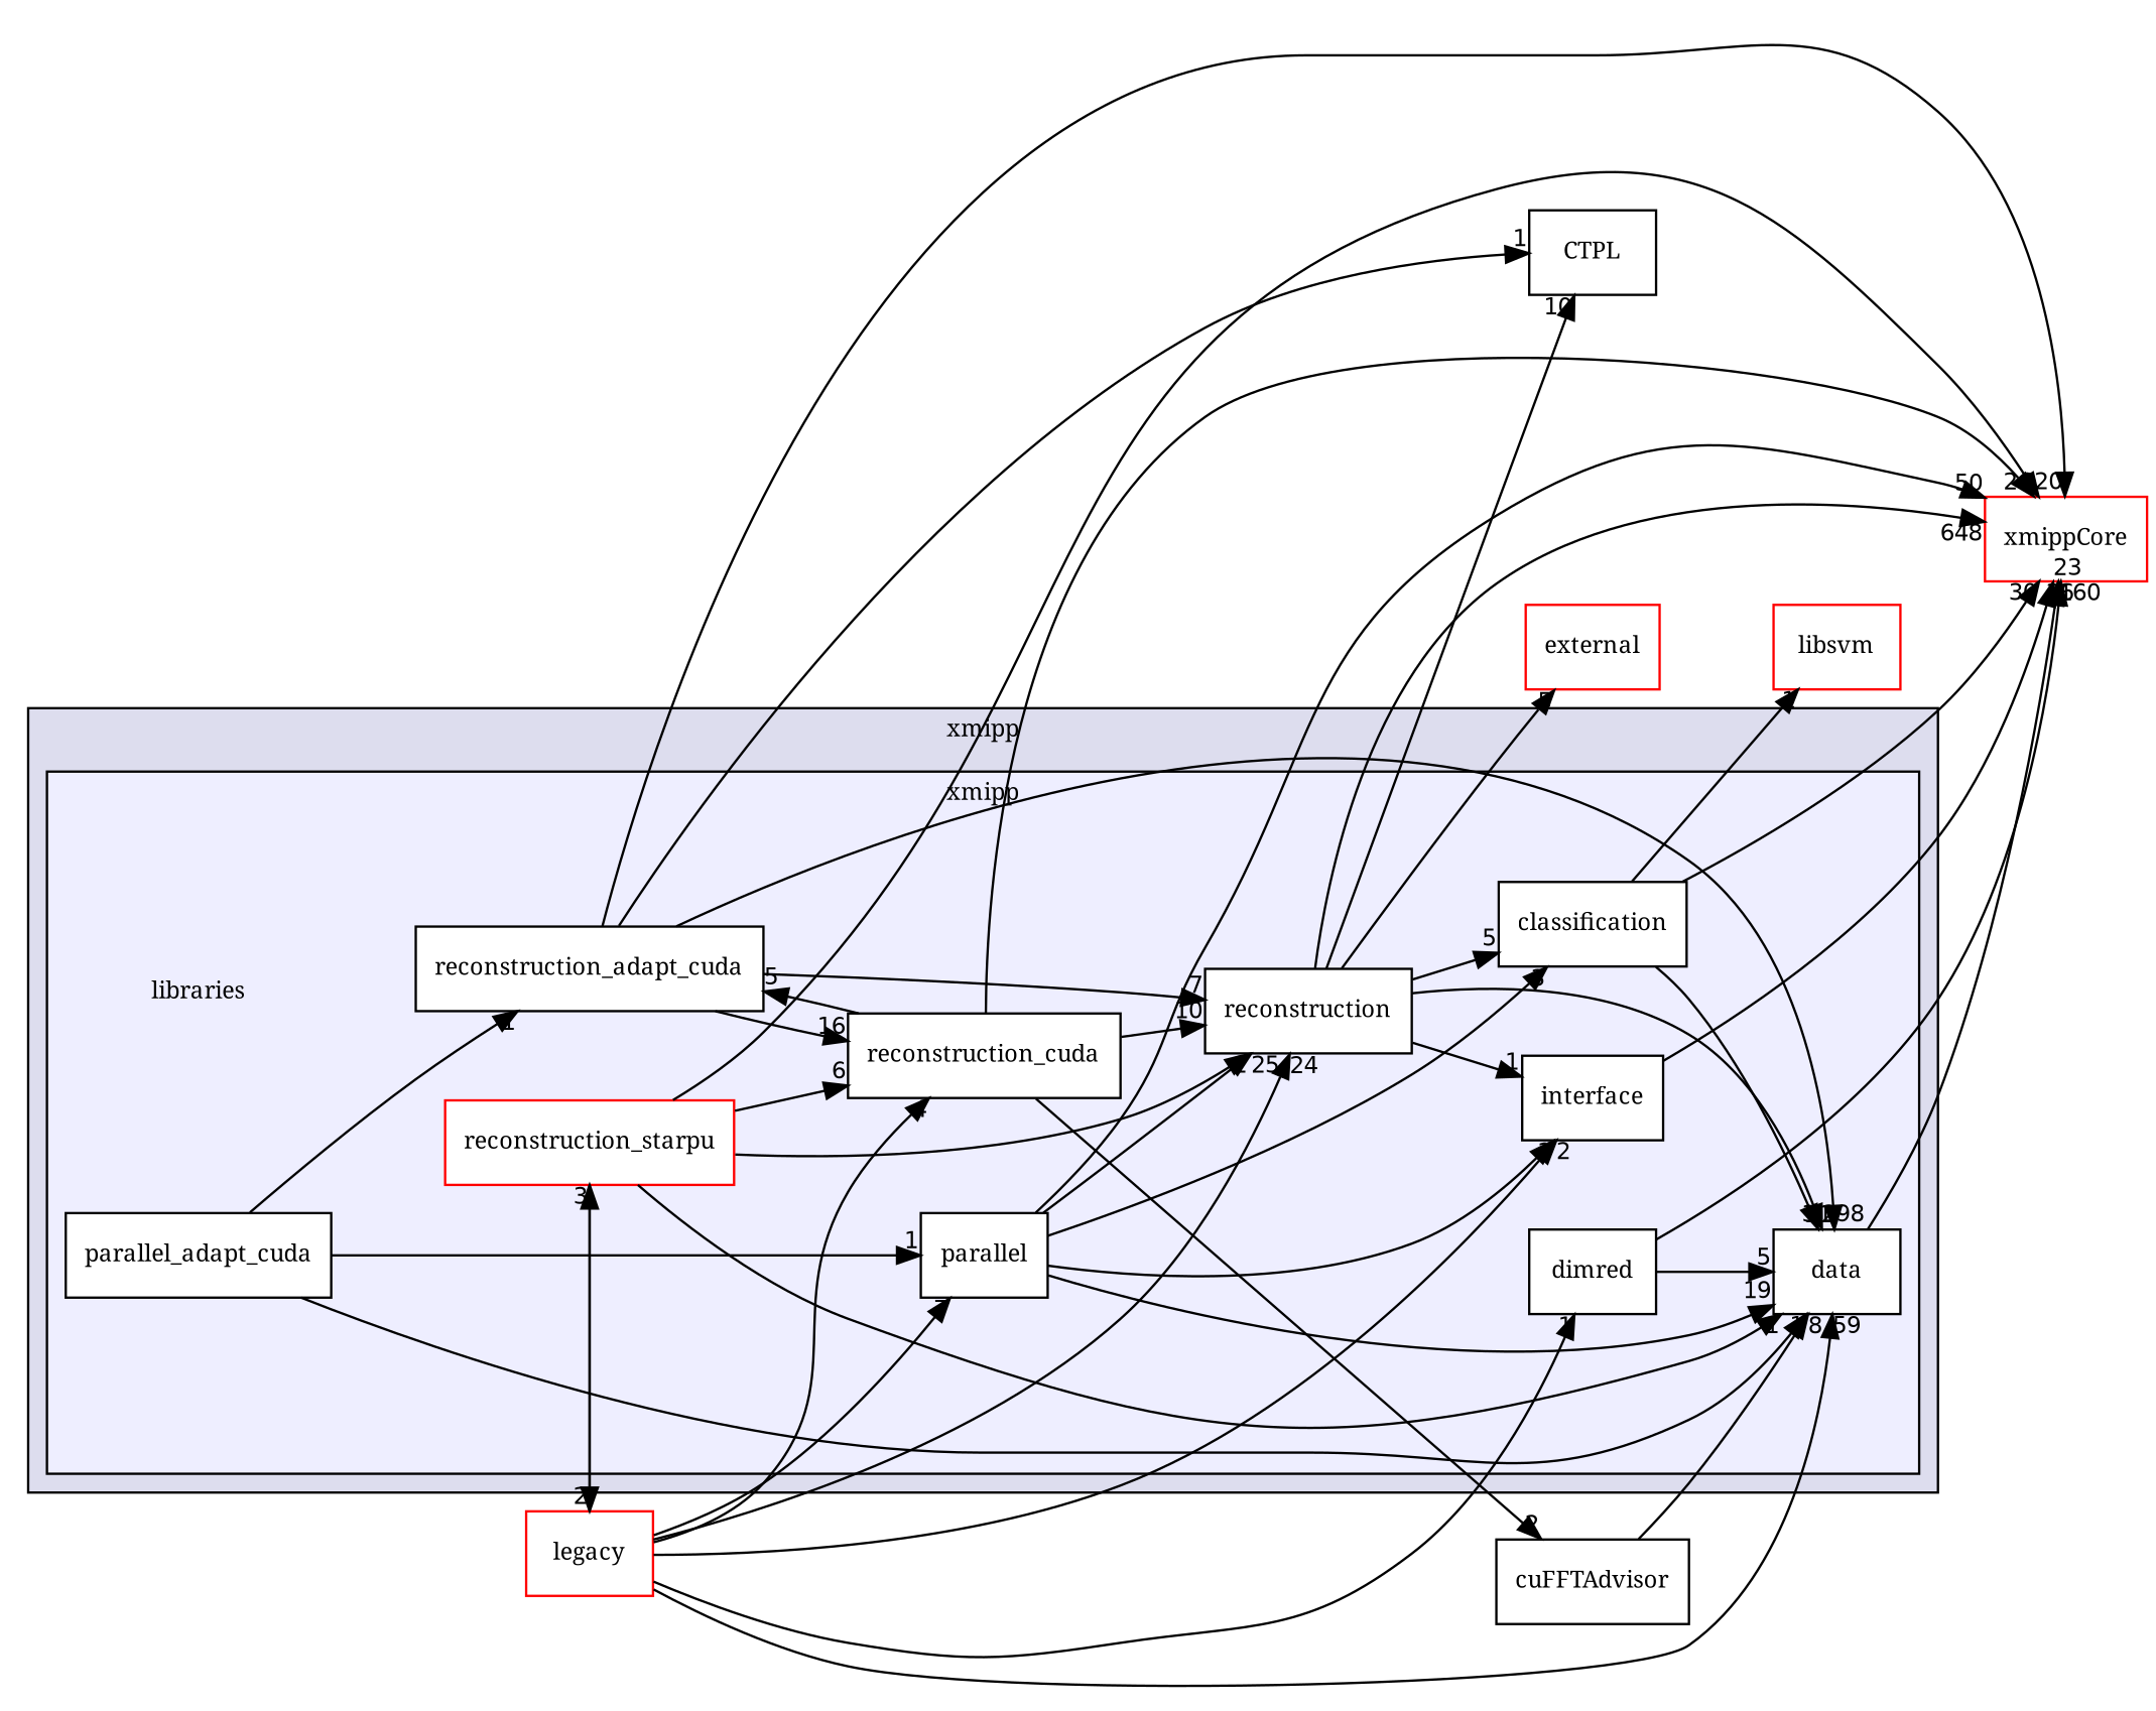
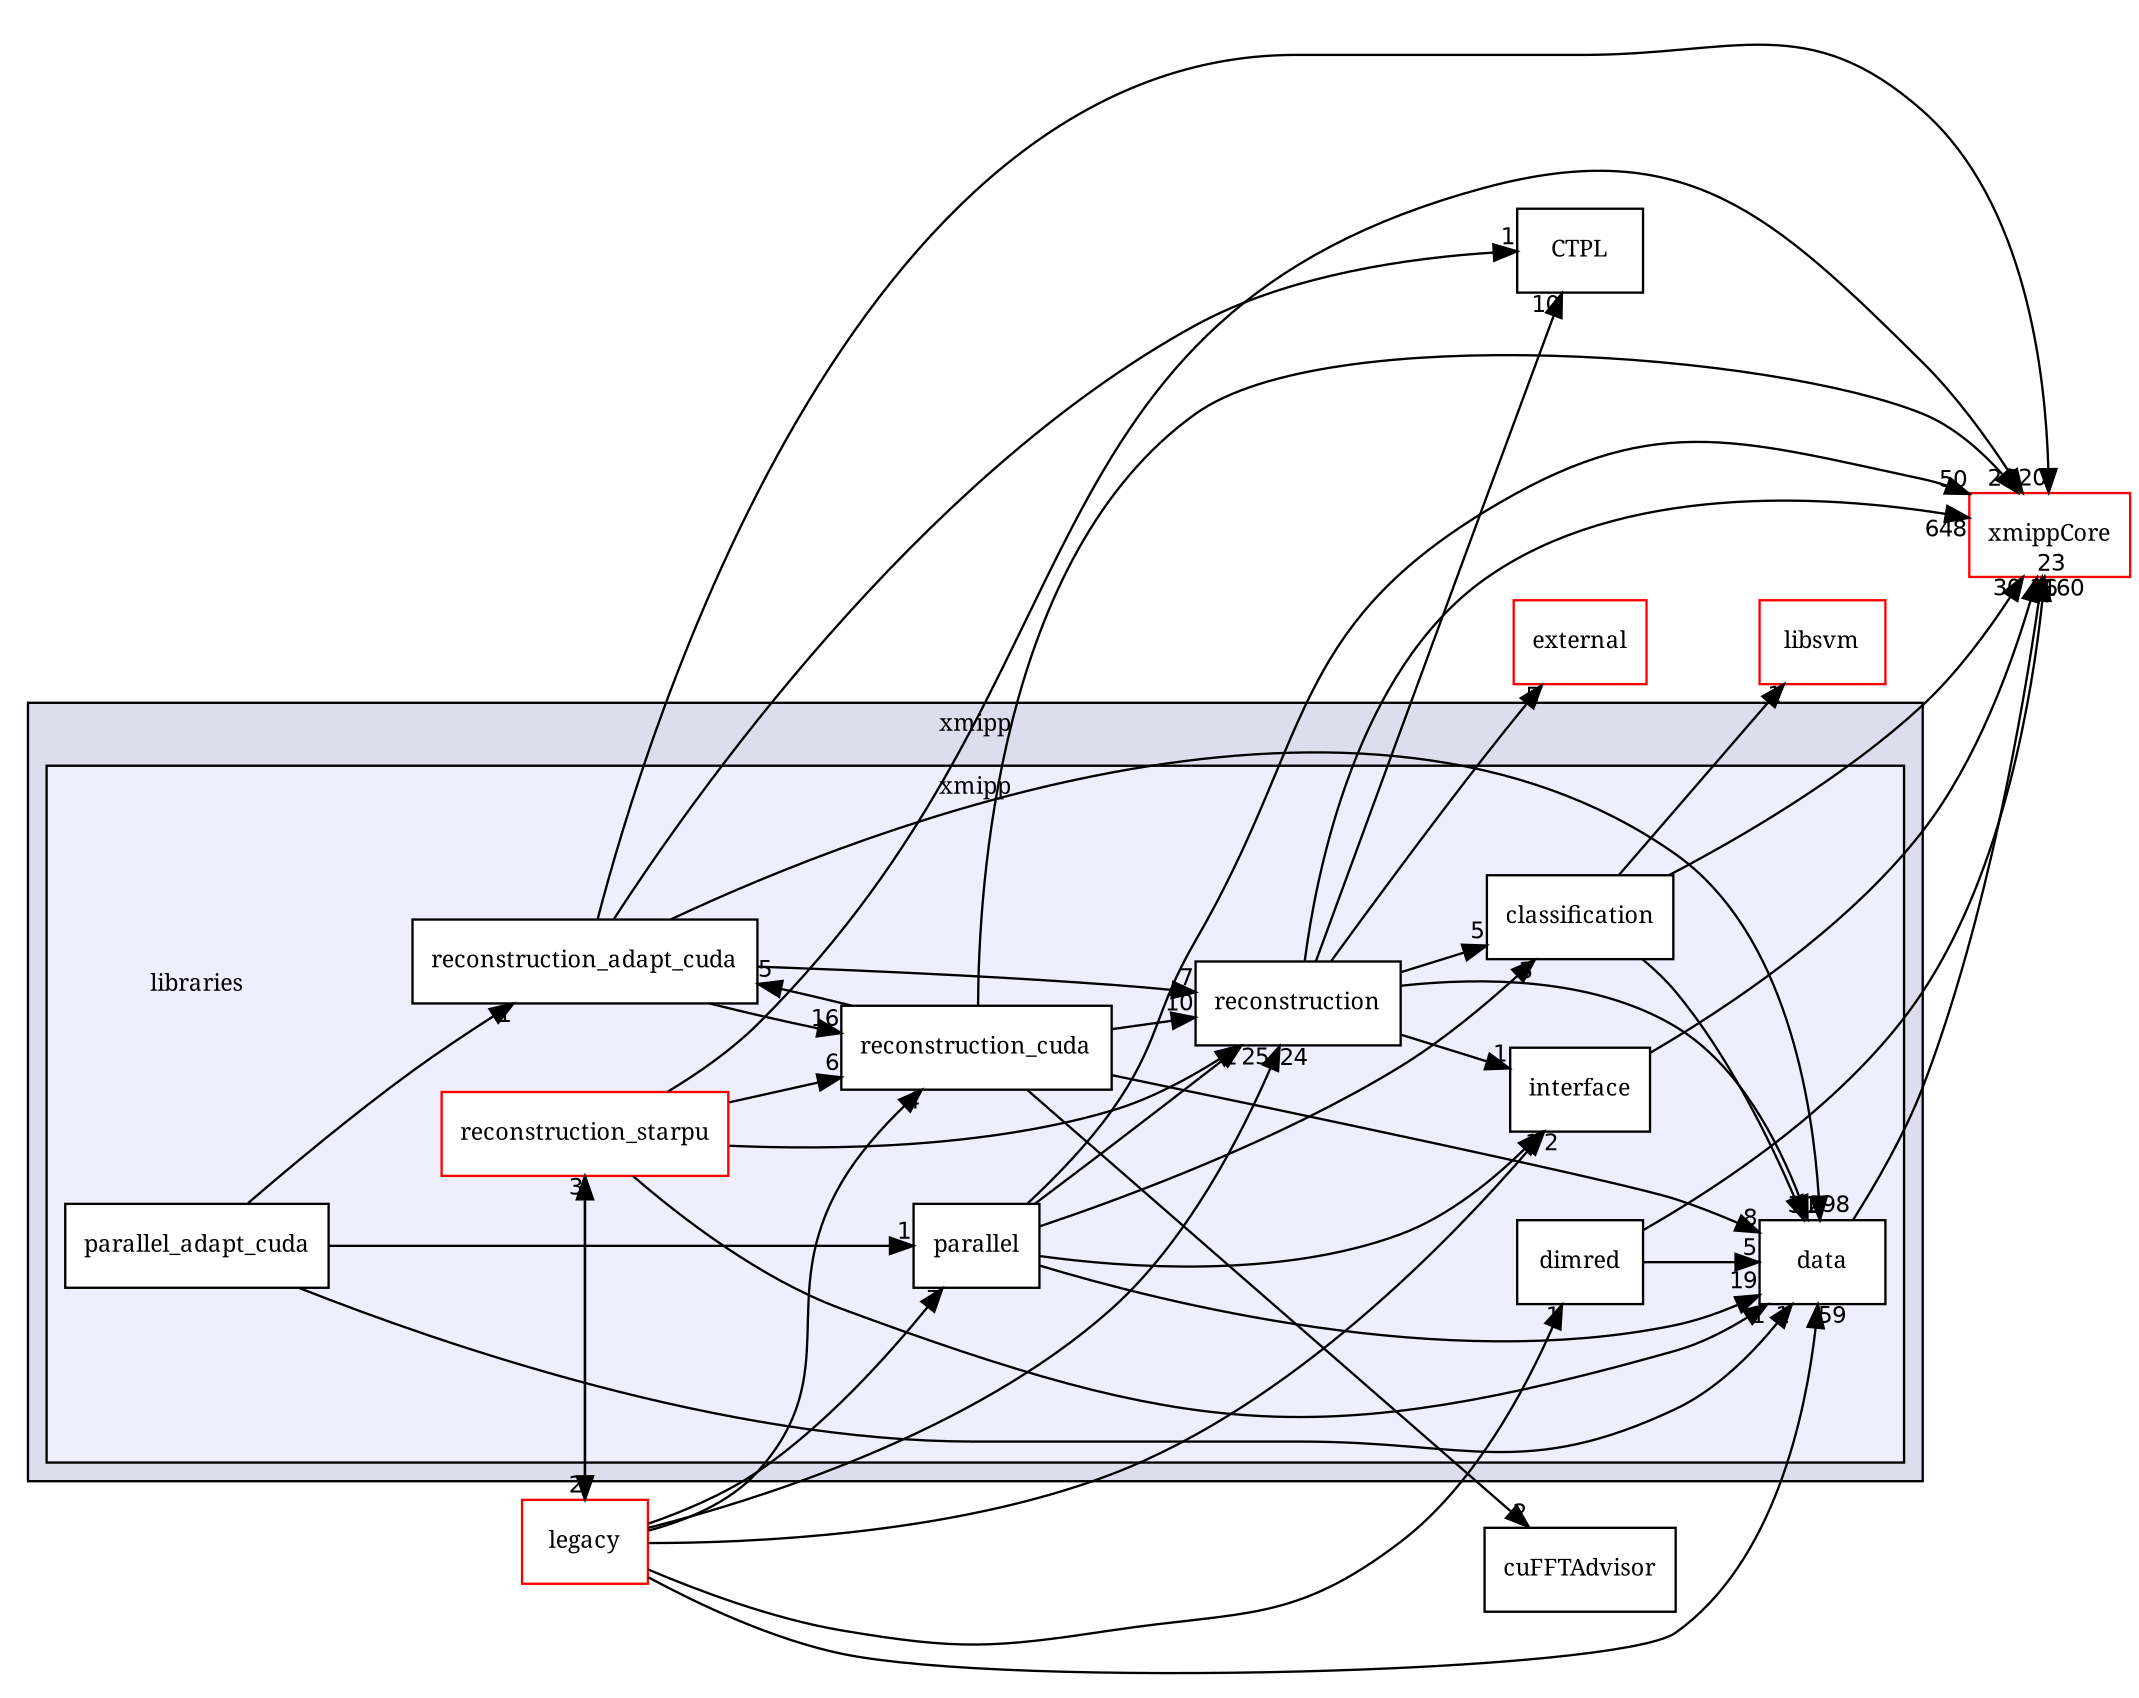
  digraph {
    compound=true
    fontname="Noto Serif"
    rankdir=LR
    node [fontname="Noto Serif" fontsize=10 shape=box color=black fillcolor=white style=filled]
    edge [fontname="Noto Serif" headlabel=1 labeldistance=1.5 labelfontname=Helvetica labelfontsize=10]
    n1 [label=libraries shape=plaintext color="" fillcolor="" style=""]
    n2 [label=classification]
    n3 [label=data]
    n4 [label=dimred]
    n5 [label=interface]
    n6 [label=parallel]
    n7 [label=parallel_adapt_cuda]
    n8 [label=reconstruction]
    n9 [label=reconstruction_adapt_cuda]
    n10 [label=reconstruction_cuda]
    n11 [color=red label=reconstruction_starpu]
    n12 [color=red label=libsvm]
    n13 [color=red label=xmippCore]
    n14 [color=red label=external]
    n15 [label=CTPL color="" fillcolor="" style=""]
    n16 [label=cuFFTAdvisor color="" fillcolor="" style=""]
    n17 [color=red label=legacy]
    subgraph cluster_1 {
      bgcolor="#ddddee"
      fontsize=10
      label=xmipp
      pencolor=black
      subgraph cluster_2 {
        bgcolor="#eeeeff"
        fontsize=10
        label=xmipp
        pencolor=black
        n1
        n2
        n3
        n4
        n5
        n6
        n7
        n8
        n9
        n10
        n11
      }
    }
    n2 -> n3 [headlabel=3]
    n2 -> n12
    n2 -> n13 [headlabel=30]
    n3 -> n13 [headlabel=160]
    n4 -> n3 [headlabel=5]
    n4 -> n13 [headlabel=36]
    n5 -> n13 [headlabel=23]
    n6 -> n2 [headlabel=3]
    n6 -> n3 [headlabel=19]
    n6 -> n5
    n6 -> n8 [headlabel=25]
    n6 -> n13 [headlabel=50]
    n7 -> n3
    n7 -> n6
    n7 -> n9
    n8 -> n2 [headlabel=5]
    n8 -> n3 [headlabel=298]
    n8 -> n5
    n8 -> n13 [headlabel=648]
    n8 -> n14 [headlabel=5]
    n8 -> n15 [headlabel=10]
    n9 -> n3 [headlabel=11]
    n9 -> n8 [headlabel=7]
    n9 -> n10 [headlabel=16]
    n9 -> n13 [headlabel=20]
    n9 -> n15
-   n16 -> n3 [headlabel=8]
+   n10 -> n3 [headlabel=8]
    n10 -> n8 [headlabel=10]
    n10 -> n9 [headlabel=5]
    n10 -> n13 [headlabel=24]
    n10 -> n16 [headlabel=2]
    n11 -> n3
    n11 -> n8
    n11 -> n10 [headlabel=6]
    n11 -> n13 [headlabel=9]
    n11 -> n17 [headlabel=2]
    n17 -> n3 [headlabel=59]
    n17 -> n4
    n17 -> n5 [headlabel=2]
    n17 -> n6 [headlabel=7]
    n17 -> n8 [headlabel=24]
    n17 -> n10 [headlabel=4]
    n17 -> n11 [headlabel=3]
  }
